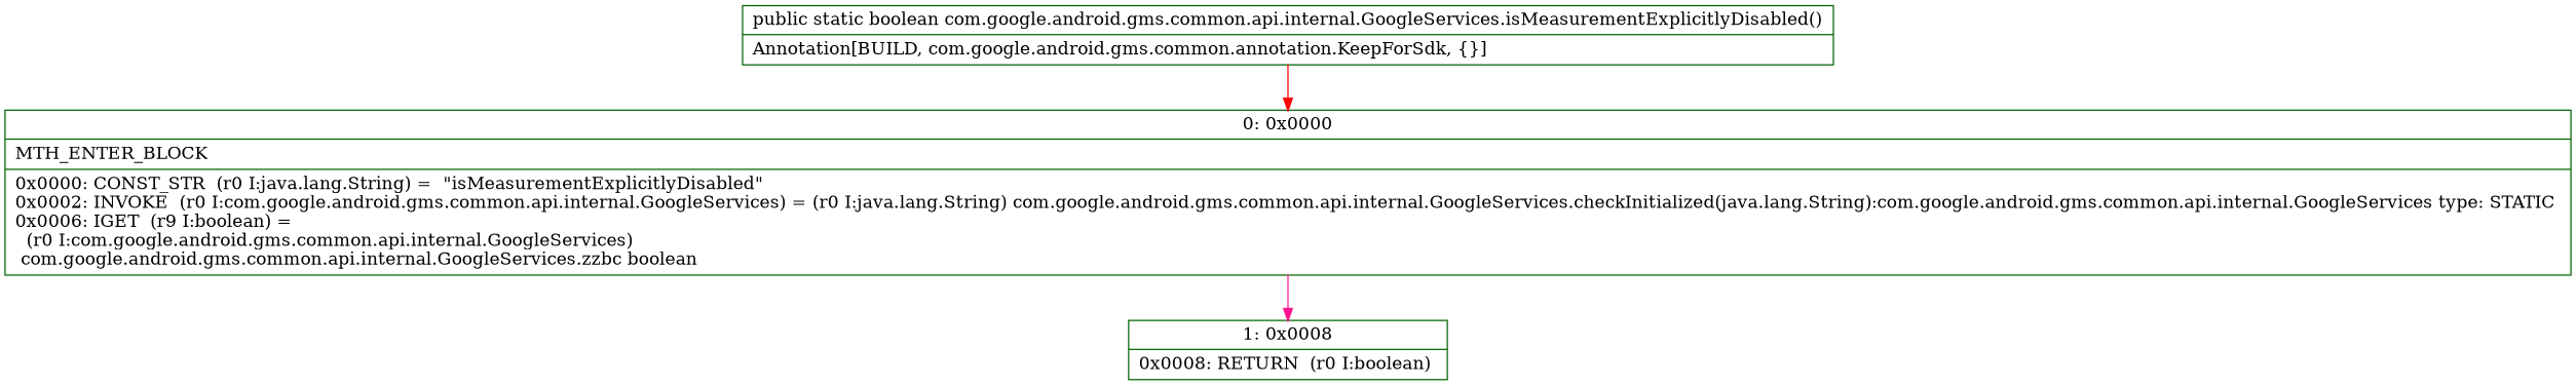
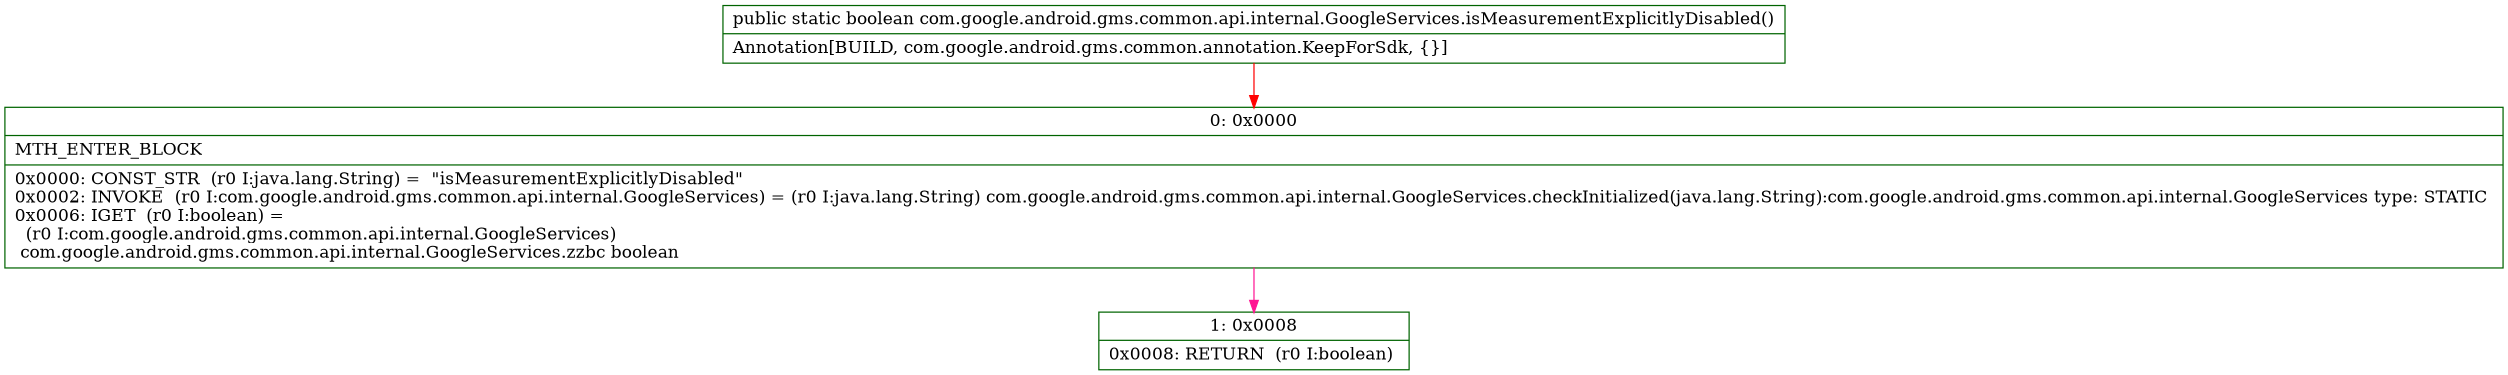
  digraph {
    node [shape=record color=darkgreen]
-   n1 [label="{0\:\ 0x0000|MTH_ENTER_BLOCK\l|0x0000: CONST_STR  (r0 I:java.lang.String) =  \"isMeasurementExplicitlyDisabled\" \l0x0002: INVOKE  (r0 I:com.google.android.gms.common.api.internal.GoogleServices) = (r0 I:java.lang.String) com.google.android.gms.common.api.internal.GoogleServices.checkInitialized(java.lang.String):com.google.android.gms.common.api.internal.GoogleServices type: STATIC \l0x0006: IGET  (r9 I:boolean) = \l  (r0 I:com.google.android.gms.common.api.internal.GoogleServices)\l com.google.android.gms.common.api.internal.GoogleServices.zzbc boolean \l}"]
+   n1 [label="{0\:\ 0x0000|MTH_ENTER_BLOCK\l|0x0000: CONST_STR  (r0 I:java.lang.String) =  \"isMeasurementExplicitlyDisabled\" \l0x0002: INVOKE  (r0 I:com.google.android.gms.common.api.internal.GoogleServices) = (r0 I:java.lang.String) com.google.android.gms.common.api.internal.GoogleServices.checkInitialized(java.lang.String):com.google.android.gms.common.api.internal.GoogleServices type: STATIC \l0x0006: IGET  (r0 I:boolean) = \l  (r0 I:com.google.android.gms.common.api.internal.GoogleServices)\l com.google.android.gms.common.api.internal.GoogleServices.zzbc boolean \l}"]
    n2 [label="{1\:\ 0x0008|0x0008: RETURN  (r0 I:boolean) \l}"]
    n3 [label="{public static boolean com.google.android.gms.common.api.internal.GoogleServices.isMeasurementExplicitlyDisabled()  | Annotation[BUILD, com.google.android.gms.common.annotation.KeepForSdk, \{\}]\l}"]
    n1 -> n2 [color=deeppink]
    n3 -> n1 [color=red]
  }
